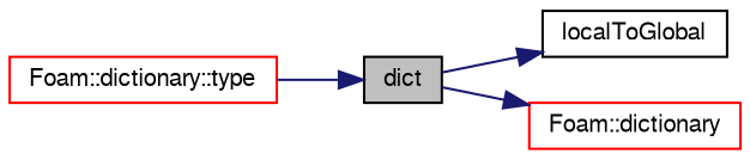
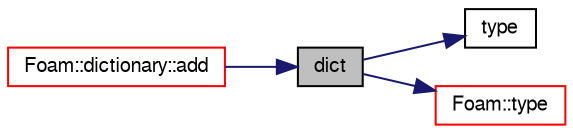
  digraph {
    rankdir=LR
    node [color=black fontname=FreeSans fontsize=10 shape=record]
    edge [color=midnightblue fontname=FreeSans fontsize=10 labelfontname=FreeSans labelfontsize=10 style=solid]
    n1 [fillcolor=grey75 fontcolor=black height=0.2 label=dict style=filled width=0.4]
-   n2 [height=0.2 label=localToGlobal width=0.4]
-   n3 [color=red height=0.2 label="Foam::dictionary" width=0.4]
-   n4 [color=red height=0.2 label="Foam::dictionary::type" width=0.4]
+   n2 [height=0.2 label=type width=0.4]
+   n3 [color=red height=0.2 label="Foam::type" width=0.4]
+   n4 [color=red height=0.2 label="Foam::dictionary::add" width=0.4]
    n1 -> n2
    n1 -> n3
    n4 -> n1
  }
